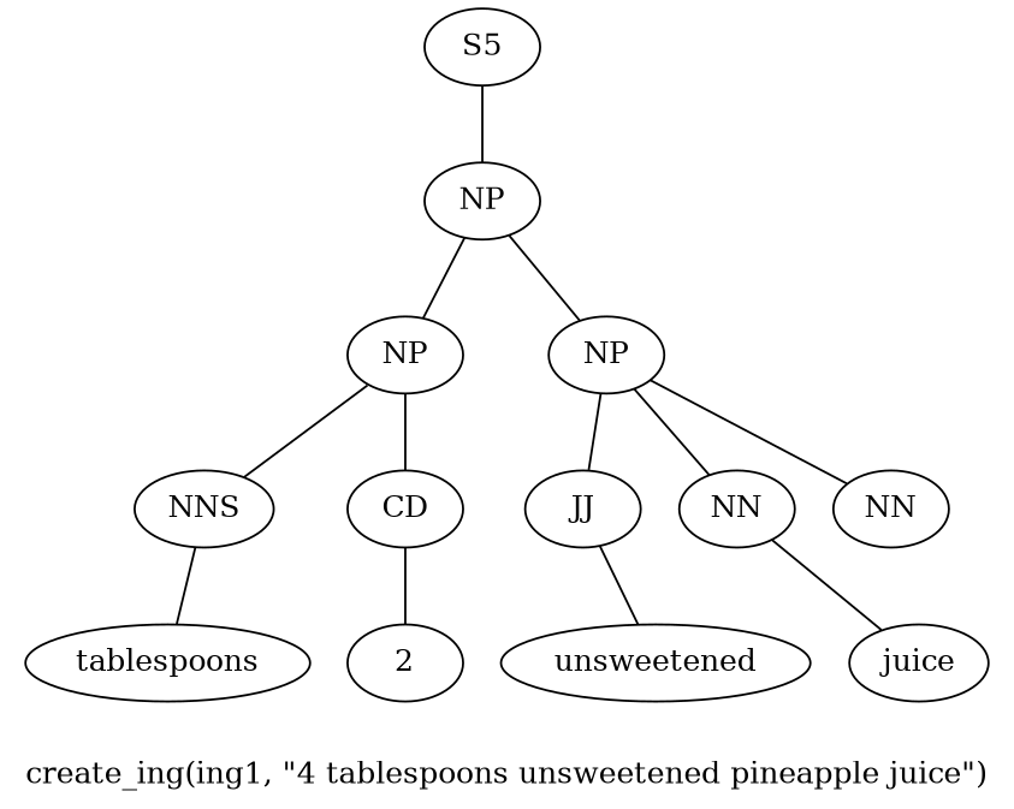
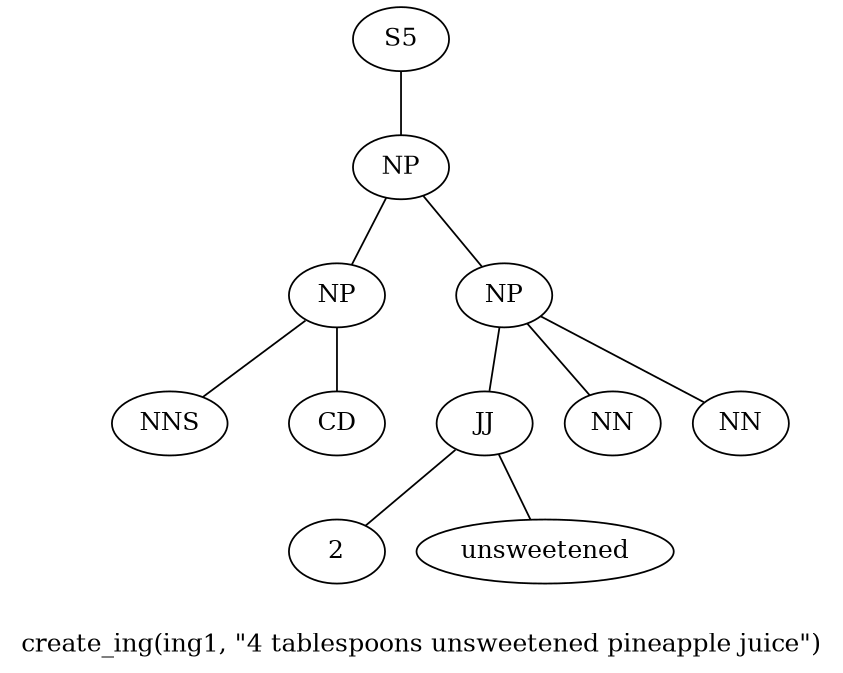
  graph {
    label="create_ing(ing1, \"4 tablespoons unsweetened pineapple juice\")"
    n1 [label=S5]
    n2 [label=NP]
    n3 [label=NP]
    n4 [label=NP]
    n5 [label=CD]
    n6 [label=NNS]
    n7 [label=JJ]
    n8 [label=NN]
    n9 [label=NN]
    n10 [label=2]
-   n11 [label=tablespoons]
    n12 [label=unsweetened]
-   n13 [label=juice]
    n1 -- n2
    n2 -- n3
    n2 -- n4
    n3 -- n5
    n3 -- n6
    n4 -- n7
    n4 -- n8
    n4 -- n9
-   n5 -- n10
-   n6 -- n11
+   n7 -- n10
    n7 -- n12
-   n9 -- n13
  }
